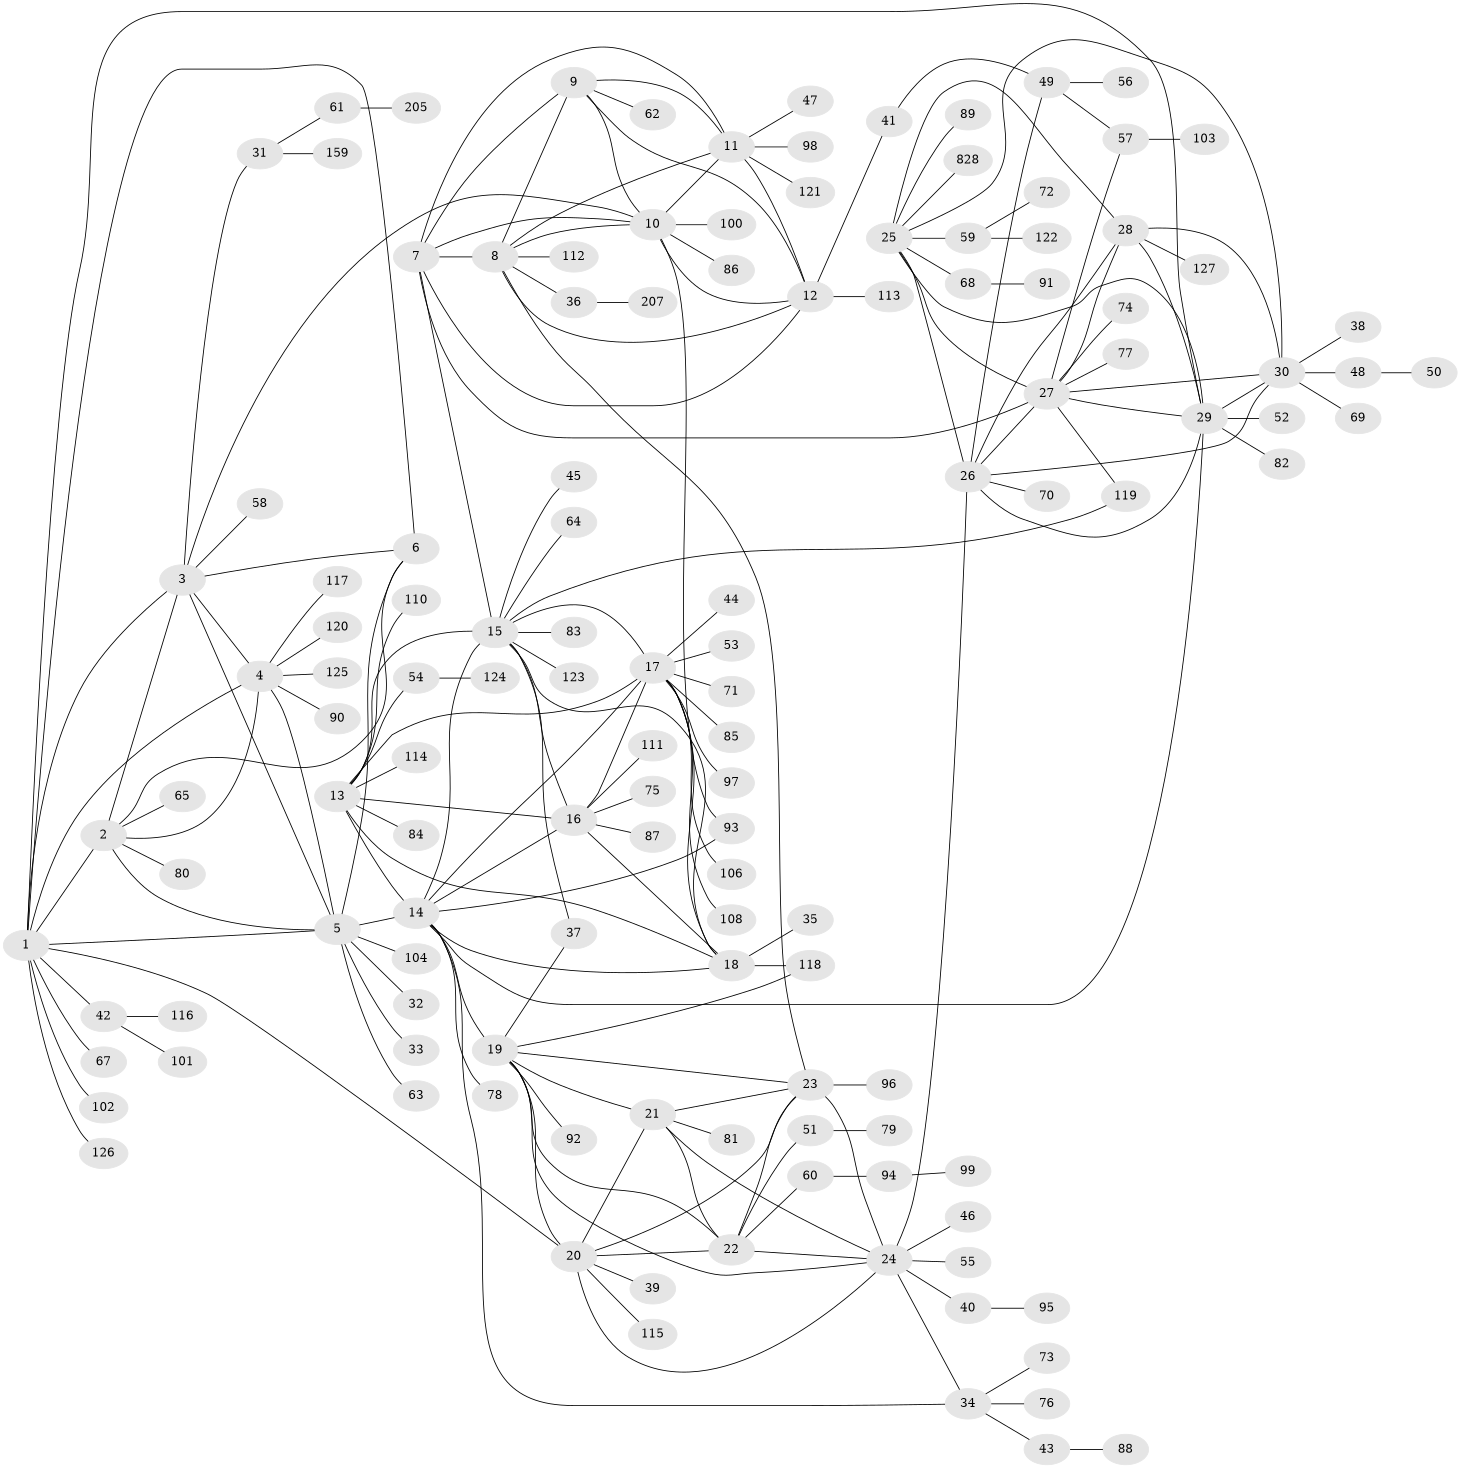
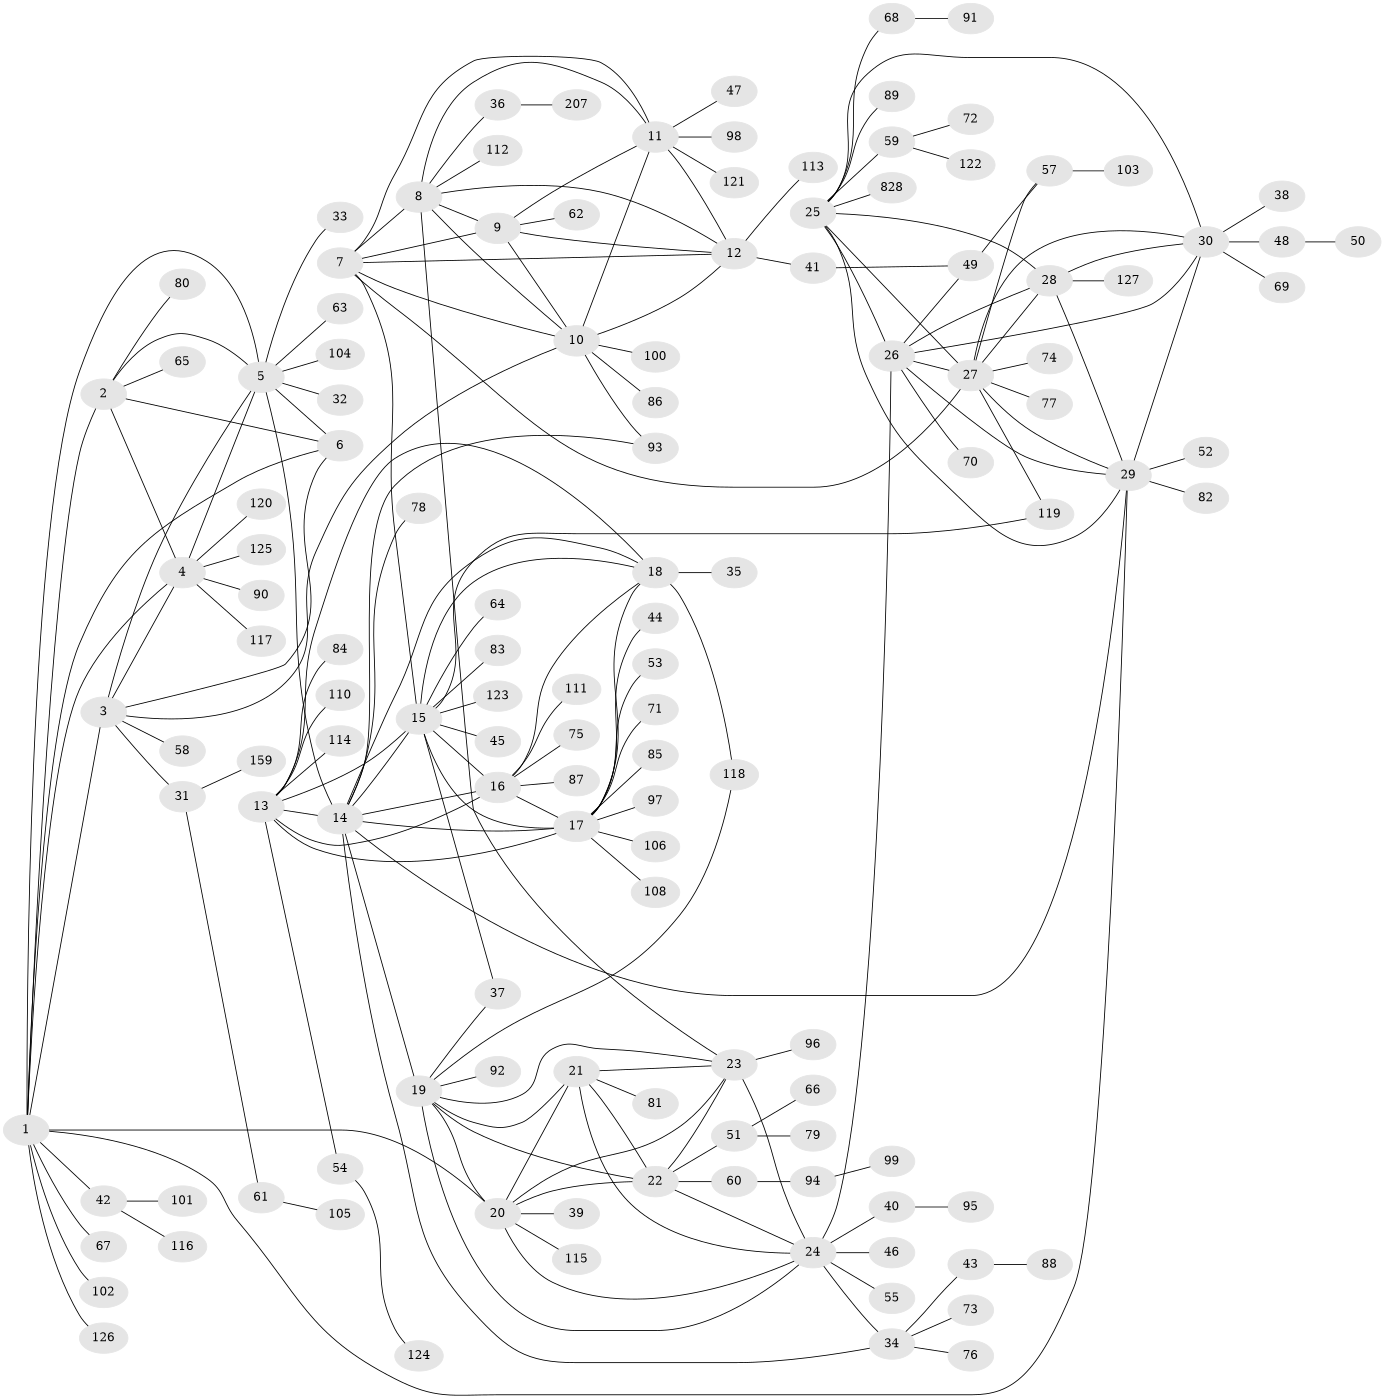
  graph {
    rankdir=LR
    node [color=gray90 style=filled]
    1
    2
    3
    4
    5
    6
    20
    29
    42
    67
    102
    126
    65
    80
    10
    31
    58
    90
    117
    120
    125
    14
    32
    33
    63
    104
    23
    21
    22
    24
    39
    115
    30
    52
    82
    101
    116
    11
    12
    86
    93
    100
    61
    n44 [label=159]
    15
    16
    17
    18
    19
    34
    78
    7
    8
    9
    27
    36
    112
    62
    47
    98
    121
    41
    113
    37
    45
    64
    83
    119
    123
    28
    57
    74
    77
    96
    n75 [label=207]
    49
    13
    54
    84
    110
    114
    75
    87
    111
    44
    53
    71
    85
    97
    106
    108
    35
    118
    124
    92
    43
    73
    76
    81
    51
    60
    26
    40
    46
    55
+   66
    79
    94
    70
    95
    25
    59
    68
    89
    n115 [label=828]
    127
    38
    48
    69
    72
    122
    91
-   56
    103
    50
-   105 [label=205]
+   105
    88
    99
    1 -- 2
    1 -- 3
    1 -- 4
    1 -- 5
    1 -- 6
    1 -- 20
    1 -- 29
    1 -- 42
    1 -- 67
    1 -- 102
    1 -- 126
-   2 -- 3
    2 -- 4
    2 -- 5
    2 -- 6
    2 -- 65
    2 -- 80
    3 -- 4
    3 -- 5
    3 -- 6
    3 -- 10
    3 -- 31
    3 -- 58
    4 -- 5
    4 -- 90
    4 -- 117
    4 -- 120
    4 -- 125
    5 -- 6
    5 -- 14
    5 -- 32
    5 -- 33
    5 -- 63
    5 -- 104
    20 -- 23
    20 -- 21
    20 -- 22
    20 -- 24
    20 -- 39
    20 -- 115
    29 -- 30
    29 -- 52
    29 -- 82
    42 -- 101
    42 -- 116
    10 -- 11
    10 -- 12
    10 -- 86
    10 -- 93
    10 -- 100
    31 -- 61
    31 -- n44
    14 -- 29
    14 -- 93
    14 -- 15
    14 -- 16
    14 -- 17
    14 -- 18
    14 -- 19
    14 -- 34
    14 -- 78
    23 -- 24
    23 -- 96
    21 -- 23
    21 -- 22
    21 -- 24
    21 -- 81
    22 -- 23
    22 -- 24
    22 -- 51
    22 -- 60
    24 -- 34
    24 -- 26
    24 -- 40
    24 -- 46
    24 -- 55
    30 -- 38
    30 -- 48
    30 -- 69
    11 -- 12
    11 -- 47
    11 -- 98
    11 -- 121
    12 -- 41
    12 -- 113
    61 -- 105
    15 -- 16
    15 -- 17
    15 -- 18
    15 -- 37
    15 -- 45
    15 -- 64
    15 -- 83
    15 -- 119
    15 -- 123
    16 -- 17
    16 -- 18
    16 -- 75
    16 -- 87
    16 -- 111
    17 -- 18
    17 -- 44
    17 -- 53
    17 -- 71
    17 -- 85
    17 -- 97
    17 -- 106
    17 -- 108
    18 -- 35
    18 -- 118
    19 -- 20
    19 -- 23
    19 -- 21
    19 -- 22
    19 -- 24
    19 -- 37
    19 -- 118
    19 -- 92
    34 -- 43
    34 -- 73
    34 -- 76
    7 -- 10
    7 -- 11
    7 -- 12
    7 -- 15
    7 -- 8
    7 -- 9
    7 -- 27
    8 -- 10
    8 -- 23
    8 -- 11
    8 -- 12
    8 -- 9
    8 -- 36
    8 -- 112
    9 -- 10
    9 -- 11
    9 -- 12
    9 -- 62
    27 -- 29
    27 -- 30
    27 -- 119
    27 -- 28
    27 -- 57
    27 -- 74
    27 -- 77
    36 -- n75
    41 -- 49
    28 -- 29
    28 -- 30
    28 -- 127
    57 -- 103
    49 -- 57
-   49 -- 56
    13 -- 14
    13 -- 15
    13 -- 16
    13 -- 17
    13 -- 18
    13 -- 54
    13 -- 84
    13 -- 110
    13 -- 114
    54 -- 124
    43 -- 88
+   51 -- 66
    51 -- 79
    60 -- 94
    26 -- 29
    26 -- 30
    26 -- 27
    26 -- 28
    26 -- 49
    26 -- 70
    40 -- 95
    94 -- 99
    25 -- 29
    25 -- 30
    25 -- 27
    25 -- 28
    25 -- 26
    25 -- 59
    25 -- 68
    25 -- 89
    25 -- n115
    59 -- 72
    59 -- 122
    68 -- 91
    48 -- 50
  }
